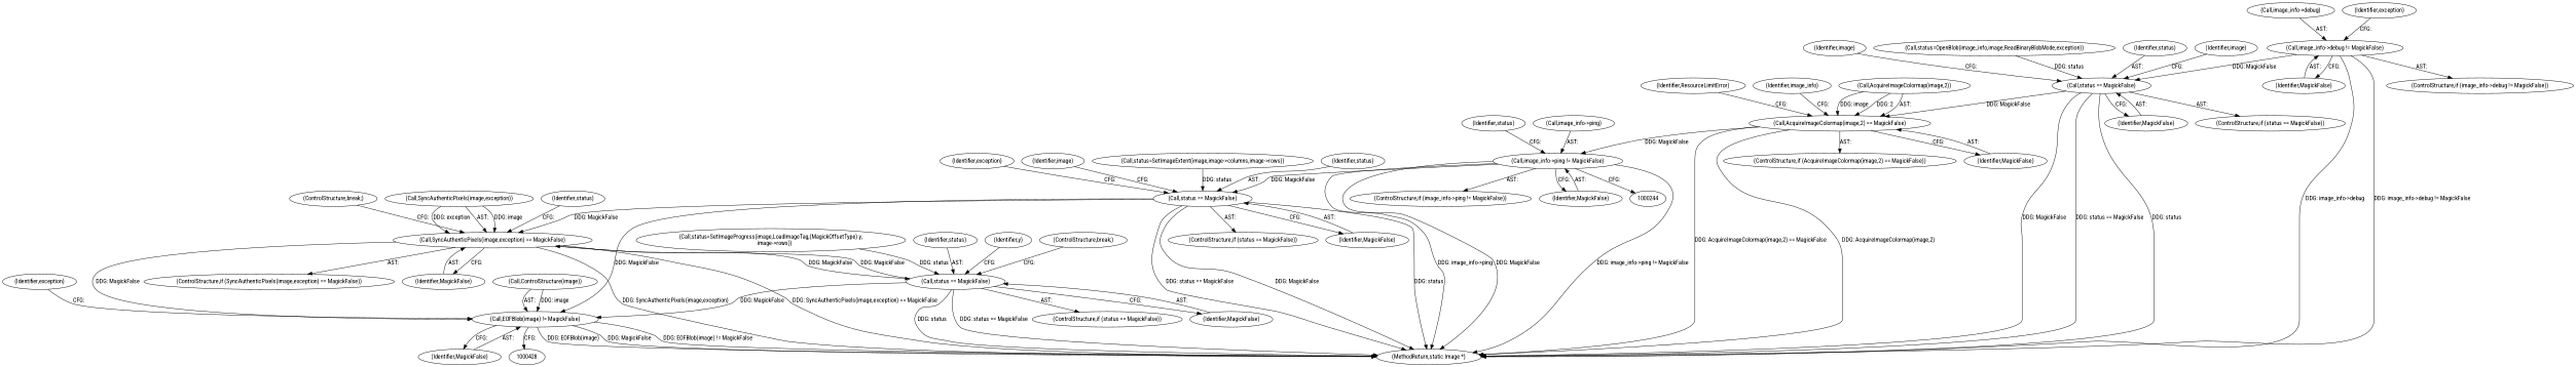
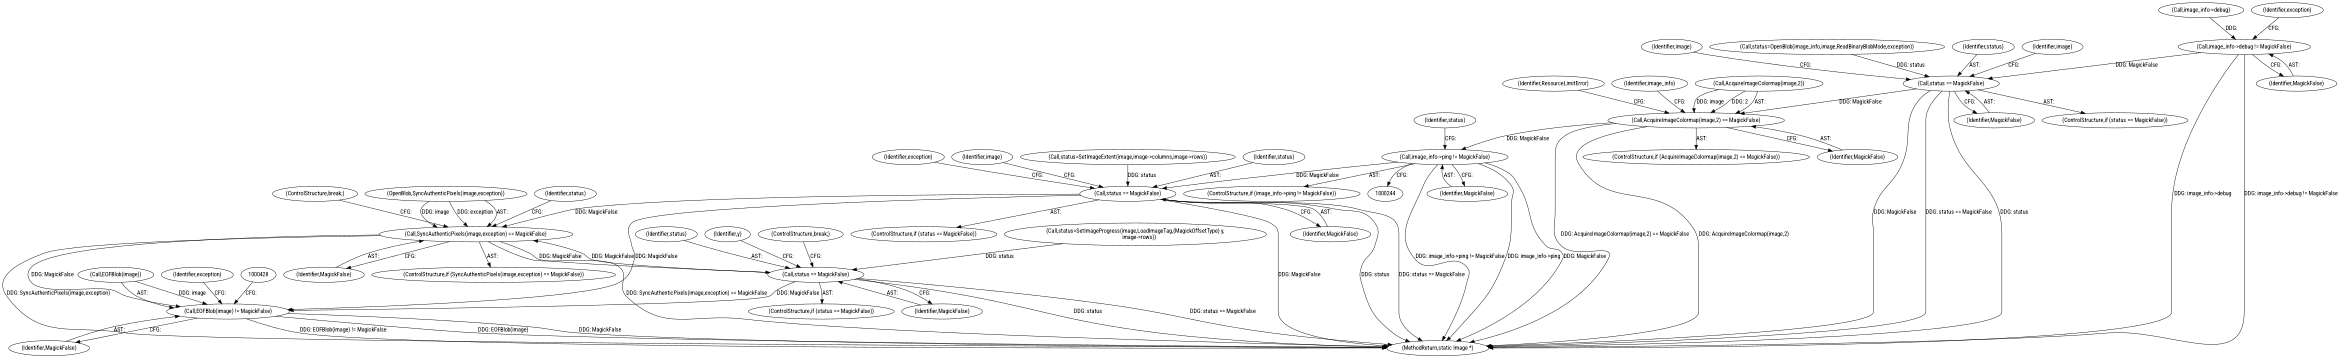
  digraph {
    fontname="Roboto Condensed"
    node [fontname="Roboto Condensed"]
    edge [fontname="Roboto Condensed"]
    n1 [label="(Call,image_info->debug != MagickFalse)"]
    n2 [label="(Call,status == MagickFalse)"]
    n3 [label="(Identifier,MagickFalse)"]
-   n4 [label="(ControlStructure,if (image_info->debug != MagickFalse))"]
    n5 [label="(MethodReturn,static Image *)"]
    n6 [label="(Call,AcquireImageColormap(image,2) == MagickFalse)"]
    n7 [label="(Identifier,MagickFalse)"]
    n8 [label="(ControlStructure,if (status == MagickFalse))"]
    n9 [label="(Call,image_info->ping != MagickFalse)"]
    n10 [label="(ControlStructure,if (AcquireImageColormap(image,2) == MagickFalse))"]
    n11 [label="(Identifier,MagickFalse)"]
    n12 [label="(Call,status == MagickFalse)"]
    n13 [label="(Identifier,MagickFalse)"]
    n14 [label="(ControlStructure,if (image_info->ping != MagickFalse))"]
    1000244
    n16 [label="(Call,SyncAuthenticPixels(image,exception) == MagickFalse)"]
    n17 [label="(Call,EOFBlob(image) != MagickFalse)"]
    n18 [label="(ControlStructure,if (status == MagickFalse))"]
    n19 [label="(Identifier,MagickFalse)"]
    n20 [label="(Call,status == MagickFalse)"]
    n21 [label="(Identifier,MagickFalse)"]
    n22 [label="(ControlStructure,if (SyncAuthenticPixels(image,exception) == MagickFalse))"]
    n23 [label="(Identifier,MagickFalse)"]
    n24 [label="(Identifier,MagickFalse)"]
    n25 [label="(ControlStructure,if (status == MagickFalse))"]
    n26 [label="(ControlStructure,break;)"]
    n27 [label="(Identifier,image)"]
-   n28 [label="(Call,ControlStructure(image))"]
-   n29 [label="(Call,SyncAuthenticPixels(image,exception))"]
+   n28 [label="(Call,EOFBlob(image))"]
+   n29 [label="(OpenBlob,SyncAuthenticPixels(image,exception))"]
    n30 [label="(Identifier,status)"]
    n31 [label="(Identifier,status)"]
    n32 [label="(Identifier,y)"]
    n33 [label="(Call,image_info->debug)"]
    n34 [label="(Identifier,exception)"]
    n35 [label="(Identifier,exception)"]
    n36 [label="(Identifier,image_info)"]
    n37 [label="(Identifier,image)"]
    n38 [label="(Call,AcquireImageColormap(image,2))"]
    n39 [label="(ControlStructure,break;)"]
-   n40 [label="(Call,image_info->ping)"]
    n41 [label="(Call,status=OpenBlob(image_info,image,ReadBinaryBlobMode,exception))"]
    n42 [label="(Identifier,status)"]
    n43 [label="(Identifier,ResourceLimitError)"]
    n44 [label="(Identifier,status)"]
    n45 [label="(Call,status=SetImageProgress(image,LoadImageTag,(MagickOffsetType) y,\n      image->rows))"]
    n46 [label="(Identifier,image)"]
    n47 [label="(Call,status=SetImageExtent(image,image->columns,image->rows))"]
    n48 [label="(Identifier,status)"]
    n49 [label="(Identifier,exception)"]
    1000428
    n1 -> n2 [label="DDG: MagickFalse"]
    n1 -> n3 [label="CFG: "]
-   n1 -> n4 [label="AST: "]
    n1 -> n5 [label="DDG: image_info->debug"]
    n1 -> n5 [label="DDG: image_info->debug != MagickFalse"]
    n2 -> n5 [label="DDG: MagickFalse"]
    n2 -> n5 [label="DDG: status == MagickFalse"]
    n2 -> n5 [label="DDG: status"]
    n2 -> n6 [label="DDG: MagickFalse"]
    n2 -> n7 [label="CFG: "]
    n2 -> n8 [label="AST: "]
    n3 -> n1 [label="AST: "]
    n6 -> n5 [label="DDG: AcquireImageColormap(image,2) == MagickFalse"]
    n6 -> n5 [label="DDG: AcquireImageColormap(image,2)"]
    n6 -> n9 [label="DDG: MagickFalse"]
    n6 -> n10 [label="AST: "]
    n6 -> n11 [label="CFG: "]
    n7 -> n2 [label="AST: "]
    n9 -> n5 [label="DDG: image_info->ping != MagickFalse"]
    n9 -> n5 [label="DDG: image_info->ping"]
    n9 -> n5 [label="DDG: MagickFalse"]
    n9 -> n12 [label="DDG: MagickFalse"]
    n9 -> n13 [label="CFG: "]
    n9 -> n14 [label="AST: "]
    n9 -> 1000244 [label="CFG: "]
    n11 -> n6 [label="AST: "]
    n12 -> n5 [label="DDG: MagickFalse"]
    n12 -> n5 [label="DDG: status"]
    n12 -> n5 [label="DDG: status == MagickFalse"]
    n12 -> n16 [label="DDG: MagickFalse"]
    n12 -> n17 [label="DDG: MagickFalse"]
    n12 -> n18 [label="AST: "]
    n12 -> n19 [label="CFG: "]
    n13 -> n9 [label="AST: "]
    n16 -> n5 [label="DDG: SyncAuthenticPixels(image,exception)"]
    n16 -> n5 [label="DDG: SyncAuthenticPixels(image,exception) == MagickFalse"]
    n16 -> n17 [label="DDG: MagickFalse"]
    n16 -> n20 [label="DDG: MagickFalse"]
    n16 -> n21 [label="CFG: "]
    n16 -> n22 [label="AST: "]
    n17 -> n5 [label="DDG: EOFBlob(image) != MagickFalse"]
    n17 -> n5 [label="DDG: EOFBlob(image)"]
    n17 -> n5 [label="DDG: MagickFalse"]
    n17 -> n23 [label="CFG: "]
    n19 -> n12 [label="AST: "]
    n20 -> n5 [label="DDG: status"]
    n20 -> n5 [label="DDG: status == MagickFalse"]
    n20 -> n16 [label="DDG: MagickFalse"]
    n20 -> n17 [label="DDG: MagickFalse"]
    n20 -> n24 [label="CFG: "]
    n20 -> n25 [label="AST: "]
    n21 -> n16 [label="AST: "]
    n23 -> n17 [label="AST: "]
    n24 -> n20 [label="AST: "]
    n26 -> n16 [label="CFG: "]
    n27 -> n2 [label="CFG: "]
    n28 -> n17 [label="AST: "]
    n28 -> n17 [label="DDG: image"]
    n29 -> n16 [label="AST: "]
    n29 -> n16 [label="DDG: image"]
    n29 -> n16 [label="DDG: exception"]
    n30 -> n20 [label="AST: "]
    n31 -> n9 [label="CFG: "]
    n32 -> n20 [label="CFG: "]
-   n33 -> n1 [label="AST: "]
+   n33 -> n1 [label="DDG: "]
    n34 -> n12 [label="CFG: "]
    n35 -> n17 [label="CFG: "]
    n36 -> n6 [label="CFG: "]
    n37 -> n12 [label="CFG: "]
    n38 -> n6 [label="AST: "]
    n38 -> n6 [label="DDG: image"]
    n38 -> n6 [label="DDG: 2"]
    n39 -> n20 [label="CFG: "]
-   n40 -> n9 [label="AST: "]
    n41 -> n2 [label="DDG: status"]
    n42 -> n2 [label="AST: "]
    n43 -> n6 [label="CFG: "]
    n44 -> n16 [label="CFG: "]
    n45 -> n20 [label="DDG: status"]
    n46 -> n2 [label="CFG: "]
    n47 -> n12 [label="DDG: status"]
    n48 -> n12 [label="AST: "]
    n49 -> n1 [label="CFG: "]
-   n17 -> 1000428 [label="CFG: "]
+   1000428 -> n17 [label="CFG: "]
  }
